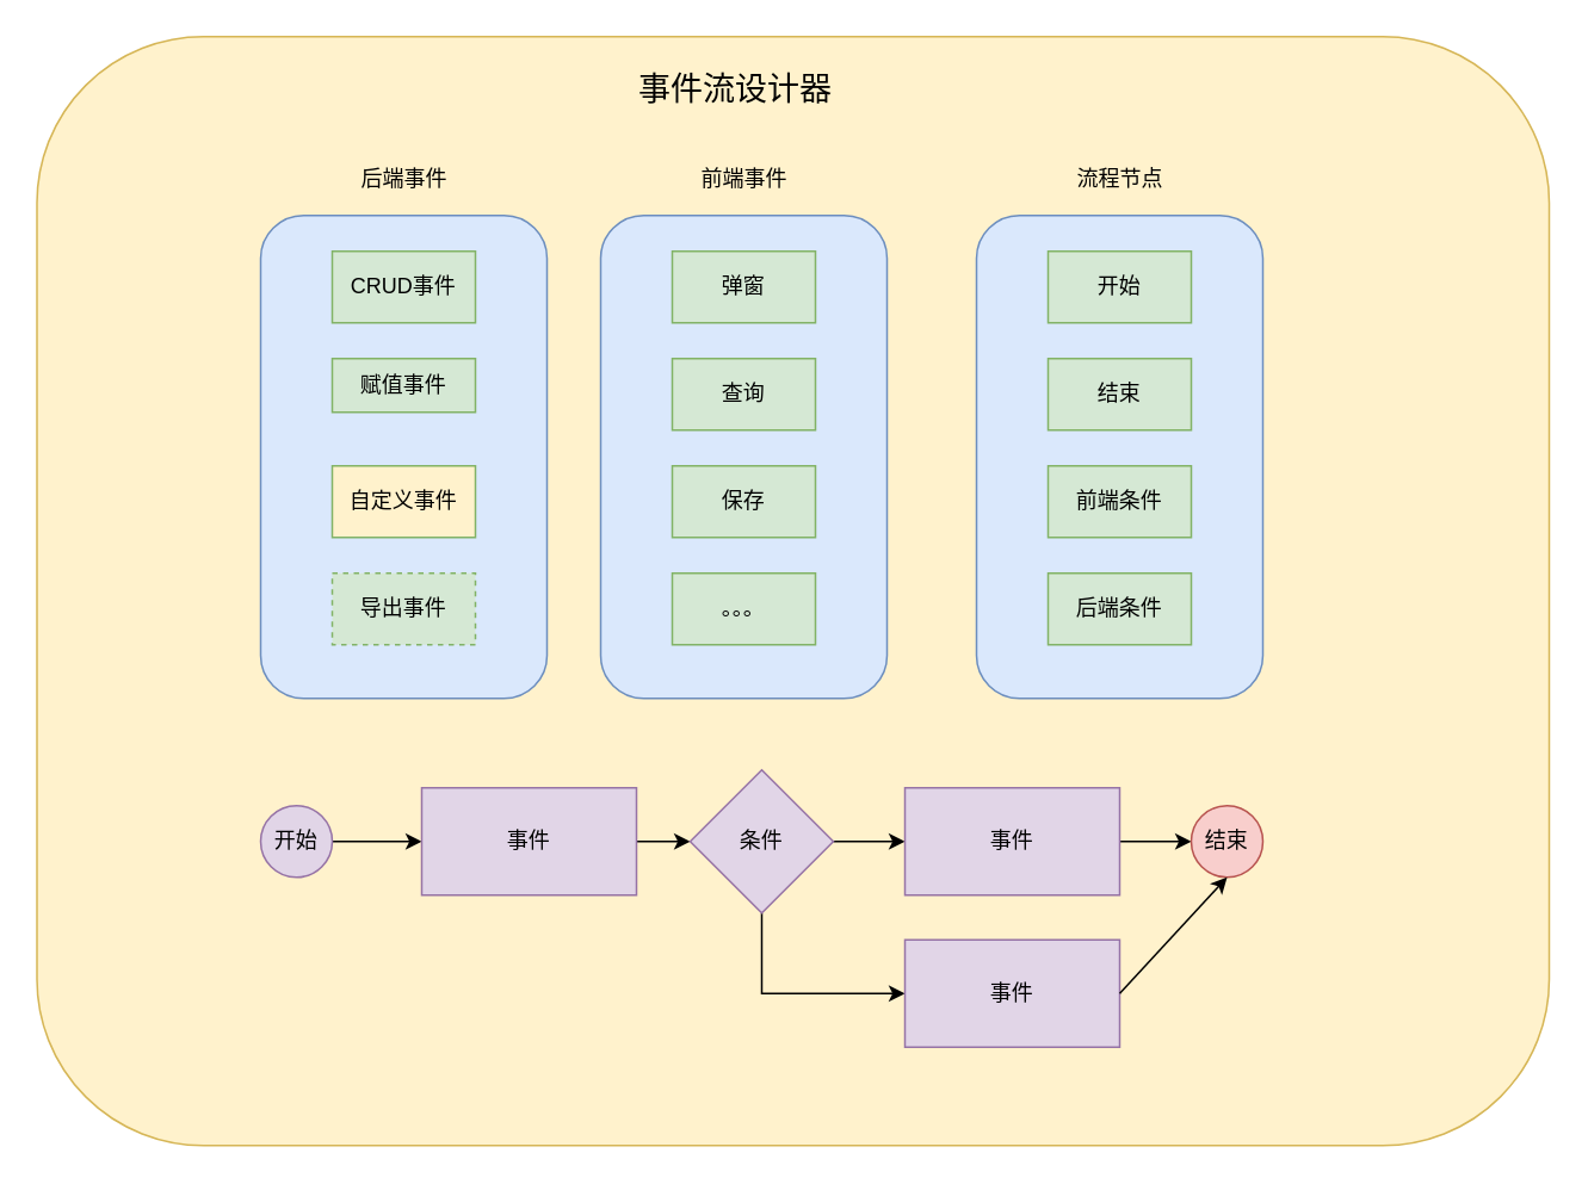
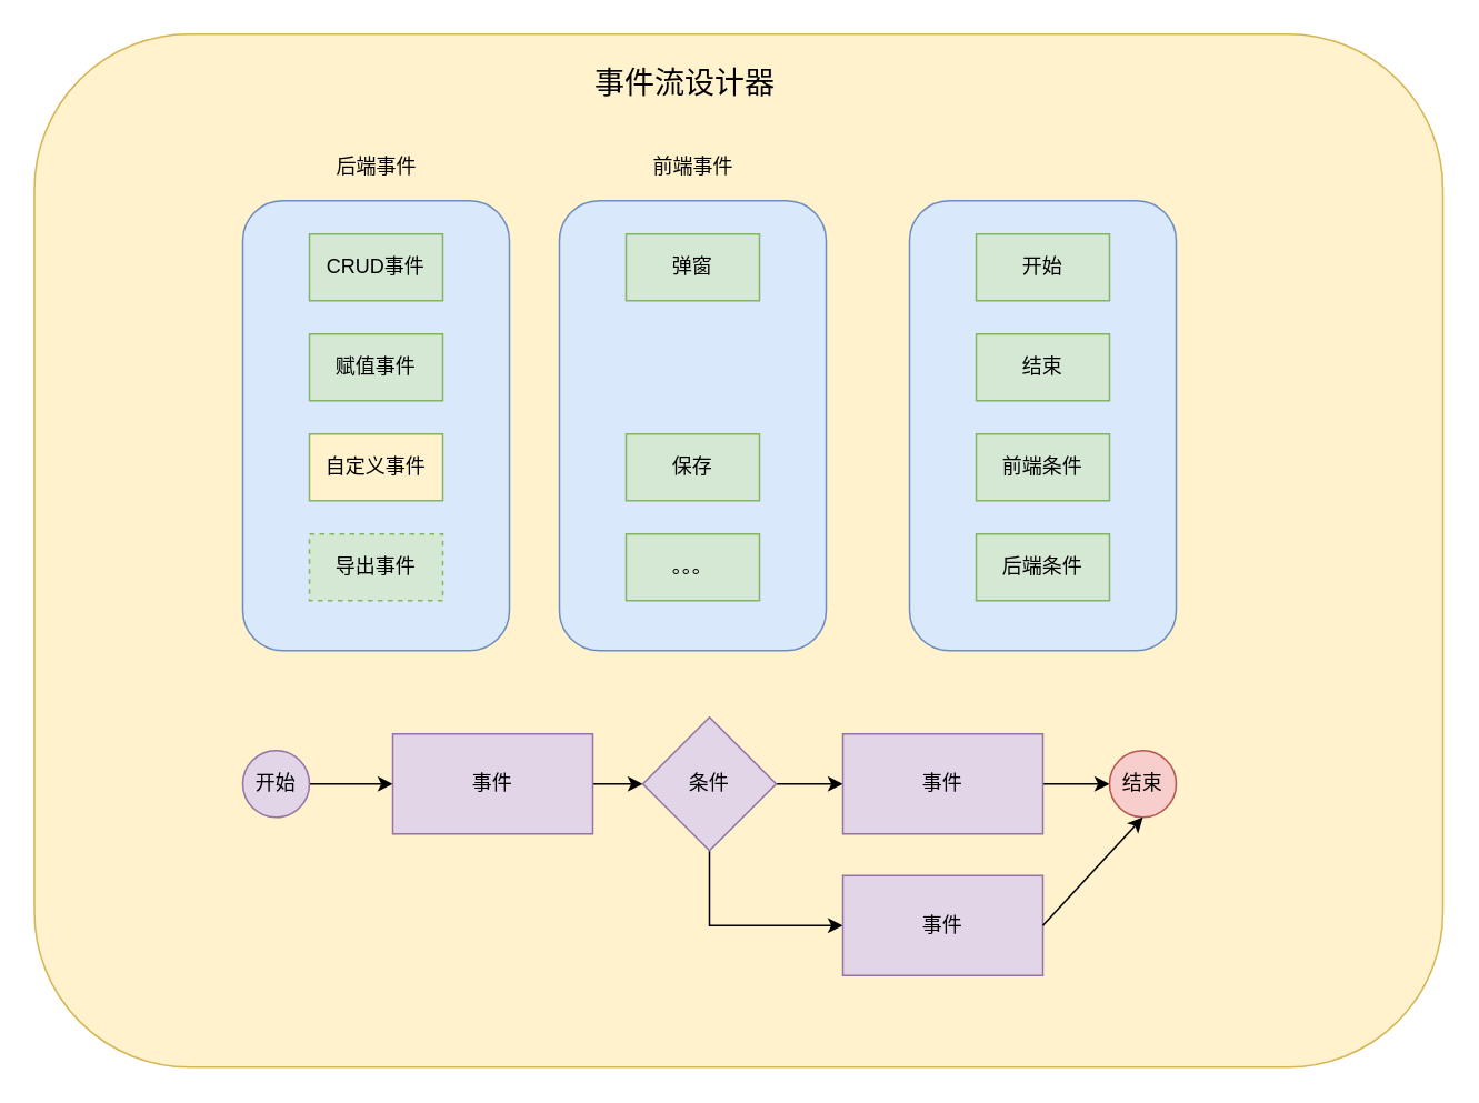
  <mxCell id="0" />
  <mxCell id="1" parent="0" />
  <mxCell id="2" value="" style="rounded=1;whiteSpace=wrap;html=1;fillColor=#fff2cc;strokeColor=#d6b656;" parent="1" vertex="1"><mxGeometry x="20" y="20" width="845" height="620" as="geometry" /></mxCell>
  <mxCell id="3" value="" style="rounded=1;whiteSpace=wrap;html=1;fillColor=#dae8fc;strokeColor=#6c8ebf;" parent="1" vertex="1"><mxGeometry x="145" y="120" width="160" height="270" as="geometry" /></mxCell>
  <mxCell id="4" value="后端事件" style="text;html=1;align=center;verticalAlign=middle;resizable=0;points=[];autosize=1;" parent="1" vertex="1"><mxGeometry x="195" y="90" width="60" height="20" as="geometry" /></mxCell>
  <mxCell id="5" value="&lt;font style=&quot;font-size: 18px&quot;&gt;事件流设计器&lt;/font&gt;" style="text;html=1;align=center;verticalAlign=middle;resizable=0;points=[];autosize=1;" parent="1" vertex="1"><mxGeometry x="350" y="40" width="120" height="20" as="geometry" /></mxCell>
  <mxCell id="6" value="&lt;span&gt;CRUD事件&lt;/span&gt;" style="whiteSpace=wrap;html=1;fillColor=#d5e8d4;strokeColor=#82b366;" parent="1" vertex="1"><mxGeometry x="185" y="140" width="80" height="40" as="geometry" /></mxCell>
- <mxCell id="7" value="赋值事件" style="whiteSpace=wrap;html=1;fillColor=#d5e8d4;strokeColor=#82b366;" parent="1" vertex="1"><mxGeometry x="185" y="200" width="80" height="30" as="geometry" /></mxCell>
+ <mxCell id="7" value="赋值事件" style="whiteSpace=wrap;html=1;fillColor=#d5e8d4;strokeColor=#82b366;" parent="1" vertex="1"><mxGeometry x="185" y="200" width="80" height="40" as="geometry" /></mxCell>
  <mxCell id="8" value="导出事件" style="whiteSpace=wrap;html=1;fillColor=#d5e8d4;strokeColor=#82b366;dashed=1;" parent="1" vertex="1"><mxGeometry x="185" y="320" width="80" height="40" as="geometry" /></mxCell>
  <mxCell id="9" value="自定义事件" style="whiteSpace=wrap;html=1;fillColor=#fff2cc;strokeColor=#82b366;" parent="1" vertex="1"><mxGeometry x="185" y="260" width="80" height="40" as="geometry" /></mxCell>
  <mxCell id="10" value="" style="rounded=1;whiteSpace=wrap;html=1;fillColor=#dae8fc;strokeColor=#6c8ebf;" parent="1" vertex="1"><mxGeometry x="335" y="120" width="160" height="270" as="geometry" /></mxCell>
  <mxCell id="11" value="前端事件" style="text;html=1;align=center;verticalAlign=middle;resizable=0;points=[];autosize=1;" parent="1" vertex="1"><mxGeometry x="385" y="90" width="60" height="20" as="geometry" /></mxCell>
  <mxCell id="12" value="弹窗" style="whiteSpace=wrap;html=1;fillColor=#d5e8d4;strokeColor=#82b366;" parent="1" vertex="1"><mxGeometry x="375" y="140" width="80" height="40" as="geometry" /></mxCell>
- <mxCell id="13" value="查询" style="whiteSpace=wrap;html=1;fillColor=#d5e8d4;strokeColor=#82b366;" parent="1" vertex="1"><mxGeometry x="375" y="200" width="80" height="40" as="geometry" /></mxCell>
  <mxCell id="14" value="。。。" style="whiteSpace=wrap;html=1;fillColor=#d5e8d4;strokeColor=#82b366;" parent="1" vertex="1"><mxGeometry x="375" y="320" width="80" height="40" as="geometry" /></mxCell>
  <mxCell id="15" value="保存" style="whiteSpace=wrap;html=1;fillColor=#d5e8d4;strokeColor=#82b366;" parent="1" vertex="1"><mxGeometry x="375" y="260" width="80" height="40" as="geometry" /></mxCell>
  <mxCell id="16" value="" style="rounded=1;whiteSpace=wrap;html=1;fillColor=#dae8fc;strokeColor=#6c8ebf;" parent="1" vertex="1"><mxGeometry x="545" y="120" width="160" height="270" as="geometry" /></mxCell>
- <mxCell id="17" value="流程节点" style="text;html=1;align=center;verticalAlign=middle;resizable=0;points=[];autosize=1;" parent="1" vertex="1"><mxGeometry x="595" y="90" width="60" height="20" as="geometry" /></mxCell>
  <mxCell id="18" value="&lt;span&gt;开始&lt;/span&gt;" style="whiteSpace=wrap;html=1;fillColor=#d5e8d4;strokeColor=#82b366;" parent="1" vertex="1"><mxGeometry x="585" y="140" width="80" height="40" as="geometry" /></mxCell>
  <mxCell id="19" value="结束" style="whiteSpace=wrap;html=1;fillColor=#d5e8d4;strokeColor=#82b366;" parent="1" vertex="1"><mxGeometry x="585" y="200" width="80" height="40" as="geometry" /></mxCell>
  <mxCell id="20" value="后端条件" style="whiteSpace=wrap;html=1;fillColor=#d5e8d4;strokeColor=#82b366;" parent="1" vertex="1"><mxGeometry x="585" y="320" width="80" height="40" as="geometry" /></mxCell>
  <mxCell id="21" value="前端条件" style="whiteSpace=wrap;html=1;fillColor=#d5e8d4;strokeColor=#82b366;" parent="1" vertex="1"><mxGeometry x="585" y="260" width="80" height="40" as="geometry" /></mxCell>
  <mxCell id="22" value="" style="edgeStyle=orthogonalEdgeStyle;rounded=0;orthogonalLoop=1;jettySize=auto;html=1;" parent="1" source="23" target="25" edge="1"><mxGeometry relative="1" as="geometry" /></mxCell>
  <mxCell id="23" value="开始" style="ellipse;whiteSpace=wrap;html=1;aspect=fixed;fillColor=#e1d5e7;strokeColor=#9673a6;" parent="1" vertex="1"><mxGeometry x="145" y="450" width="40" height="40" as="geometry" /></mxCell>
  <mxCell id="24" value="" style="edgeStyle=orthogonalEdgeStyle;rounded=0;orthogonalLoop=1;jettySize=auto;html=1;" parent="1" source="25" target="28" edge="1"><mxGeometry relative="1" as="geometry"><mxPoint x="380" y="470" as="targetPoint" /></mxGeometry></mxCell>
  <mxCell id="25" value="事件" style="whiteSpace=wrap;html=1;fillColor=#e1d5e7;strokeColor=#9673a6;" parent="1" vertex="1"><mxGeometry x="235" y="440" width="120" height="60" as="geometry" /></mxCell>
  <mxCell id="26" style="edgeStyle=orthogonalEdgeStyle;rounded=0;orthogonalLoop=1;jettySize=auto;html=1;exitX=1;exitY=0.5;exitDx=0;exitDy=0;entryX=0;entryY=0.5;entryDx=0;entryDy=0;" parent="1" source="28" target="30" edge="1"><mxGeometry relative="1" as="geometry" /></mxCell>
  <mxCell id="27" style="edgeStyle=orthogonalEdgeStyle;rounded=0;orthogonalLoop=1;jettySize=auto;html=1;exitX=0.5;exitY=1;exitDx=0;exitDy=0;entryX=0;entryY=0.5;entryDx=0;entryDy=0;" parent="1" source="28" target="32" edge="1"><mxGeometry relative="1" as="geometry" /></mxCell>
  <mxCell id="28" value="条件" style="rhombus;whiteSpace=wrap;html=1;fillColor=#e1d5e7;strokeColor=#9673a6;" parent="1" vertex="1"><mxGeometry x="385" y="430" width="80" height="80" as="geometry" /></mxCell>
  <mxCell id="29" style="edgeStyle=orthogonalEdgeStyle;rounded=0;orthogonalLoop=1;jettySize=auto;html=1;exitX=1;exitY=0.5;exitDx=0;exitDy=0;entryX=0;entryY=0.5;entryDx=0;entryDy=0;" parent="1" source="30" target="31" edge="1"><mxGeometry relative="1" as="geometry" /></mxCell>
  <mxCell id="30" value="事件" style="whiteSpace=wrap;html=1;fillColor=#e1d5e7;strokeColor=#9673a6;" parent="1" vertex="1"><mxGeometry x="505" y="440" width="120" height="60" as="geometry" /></mxCell>
  <mxCell id="31" value="结束" style="ellipse;whiteSpace=wrap;html=1;aspect=fixed;fillColor=#f8cecc;strokeColor=#b85450;" parent="1" vertex="1"><mxGeometry x="665" y="450" width="40" height="40" as="geometry" /></mxCell>
  <mxCell id="32" value="事件" style="whiteSpace=wrap;html=1;fillColor=#e1d5e7;strokeColor=#9673a6;" parent="1" vertex="1"><mxGeometry x="505" y="525" width="120" height="60" as="geometry" /></mxCell>
  <mxCell id="33" value="" style="endArrow=classic;html=1;exitX=1;exitY=0.5;exitDx=0;exitDy=0;entryX=0.5;entryY=1;entryDx=0;entryDy=0;" parent="1" source="32" target="31" edge="1"><mxGeometry width="50" height="50" relative="1" as="geometry"><mxPoint x="685" y="600" as="sourcePoint" /><mxPoint x="735" y="550" as="targetPoint" /></mxGeometry></mxCell>
